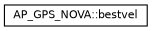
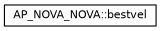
  digraph {
    rankdir=LR
-   n1 [color=black fillcolor=white fontname=Helvetica fontsize=10 height=0.2 label="AP_GPS_NOVA::bestvel" shape=record style=filled width=0.4]
+   n1 [color=black fillcolor=white fontname=Helvetica fontsize=10 height=0.2 label="AP_NOVA_NOVA::bestvel" shape=record style=filled width=0.4]
  }
